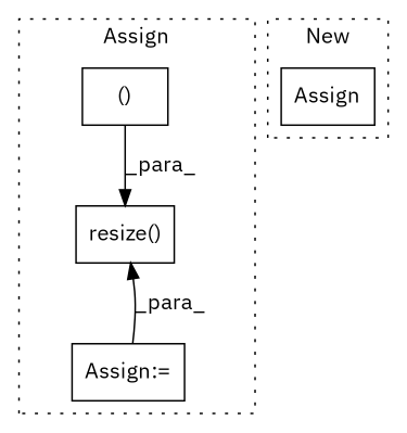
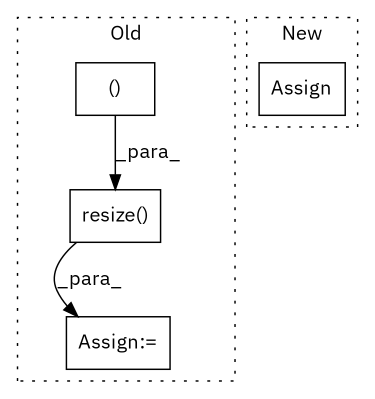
  digraph {
    fontname="IBM Plex Sans"
    node [fontname="IBM Plex Sans" shape=box]
    edge [fontname="IBM Plex Sans"]
    n1 [a=75 l="32,51" label="resize()" s="4855,4944"]
    n2 [a=68 l=3 label="Assign:=" s=4852]
    n3 [a=54 l=26 label="()" s=4917]
    n4 [a=63 l="22,0" label=Assign s="4664,0"]
    subgraph cluster_1 {
-     label=Assign
+     label=Old
      style=dotted
      n1
      n2
      n3
    }
    subgraph cluster_2 {
      label=New
      style=dotted
      n4
    }
-   n2 -> n1 [label=_para_]
+   n1 -> n2 [label=_para_]
    n3 -> n1 [label=_para_]
  }
